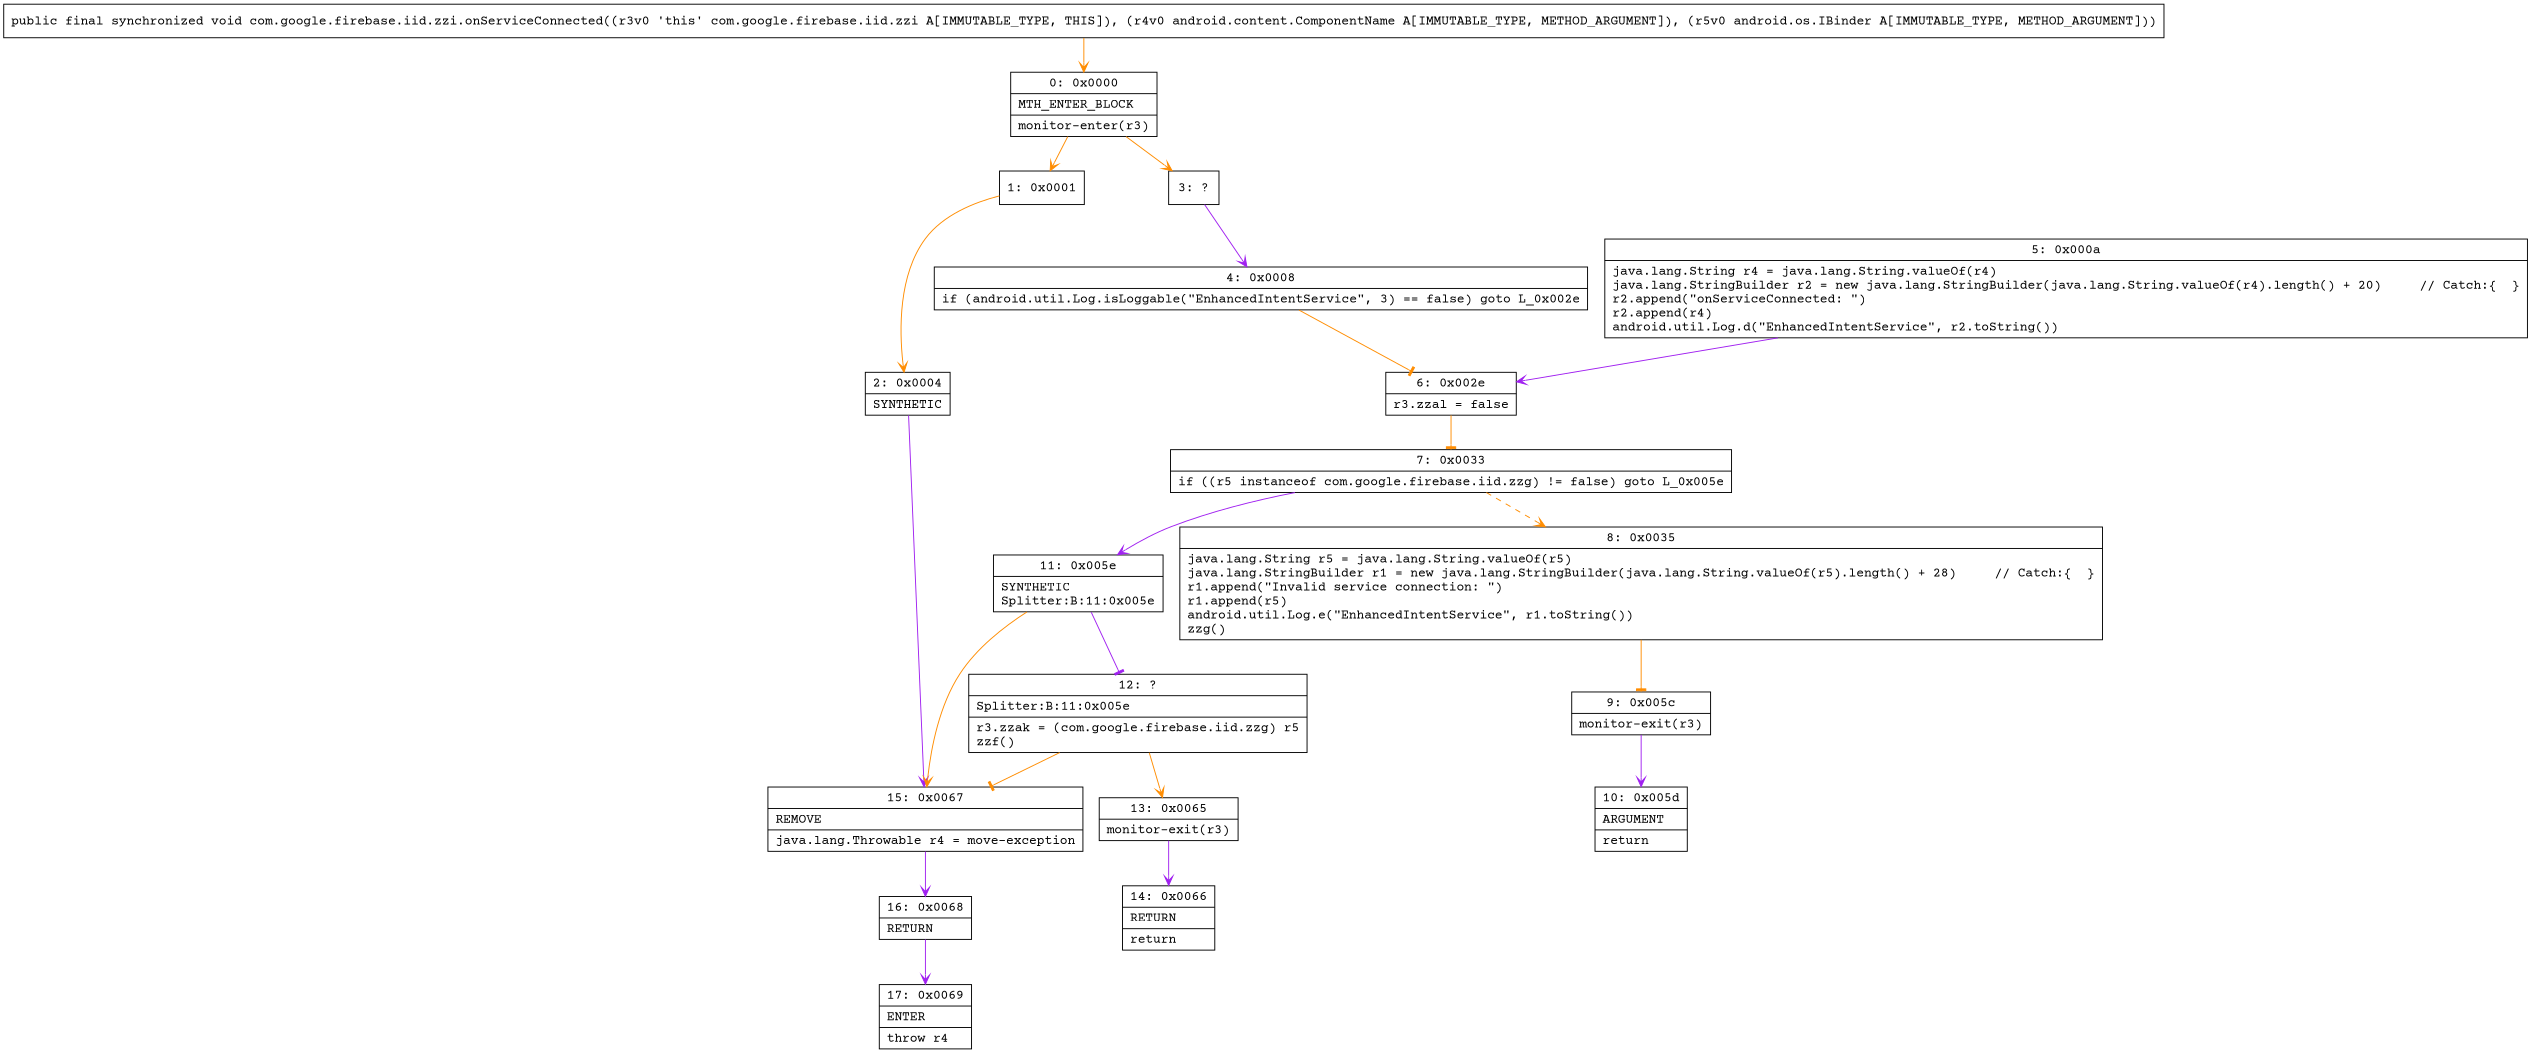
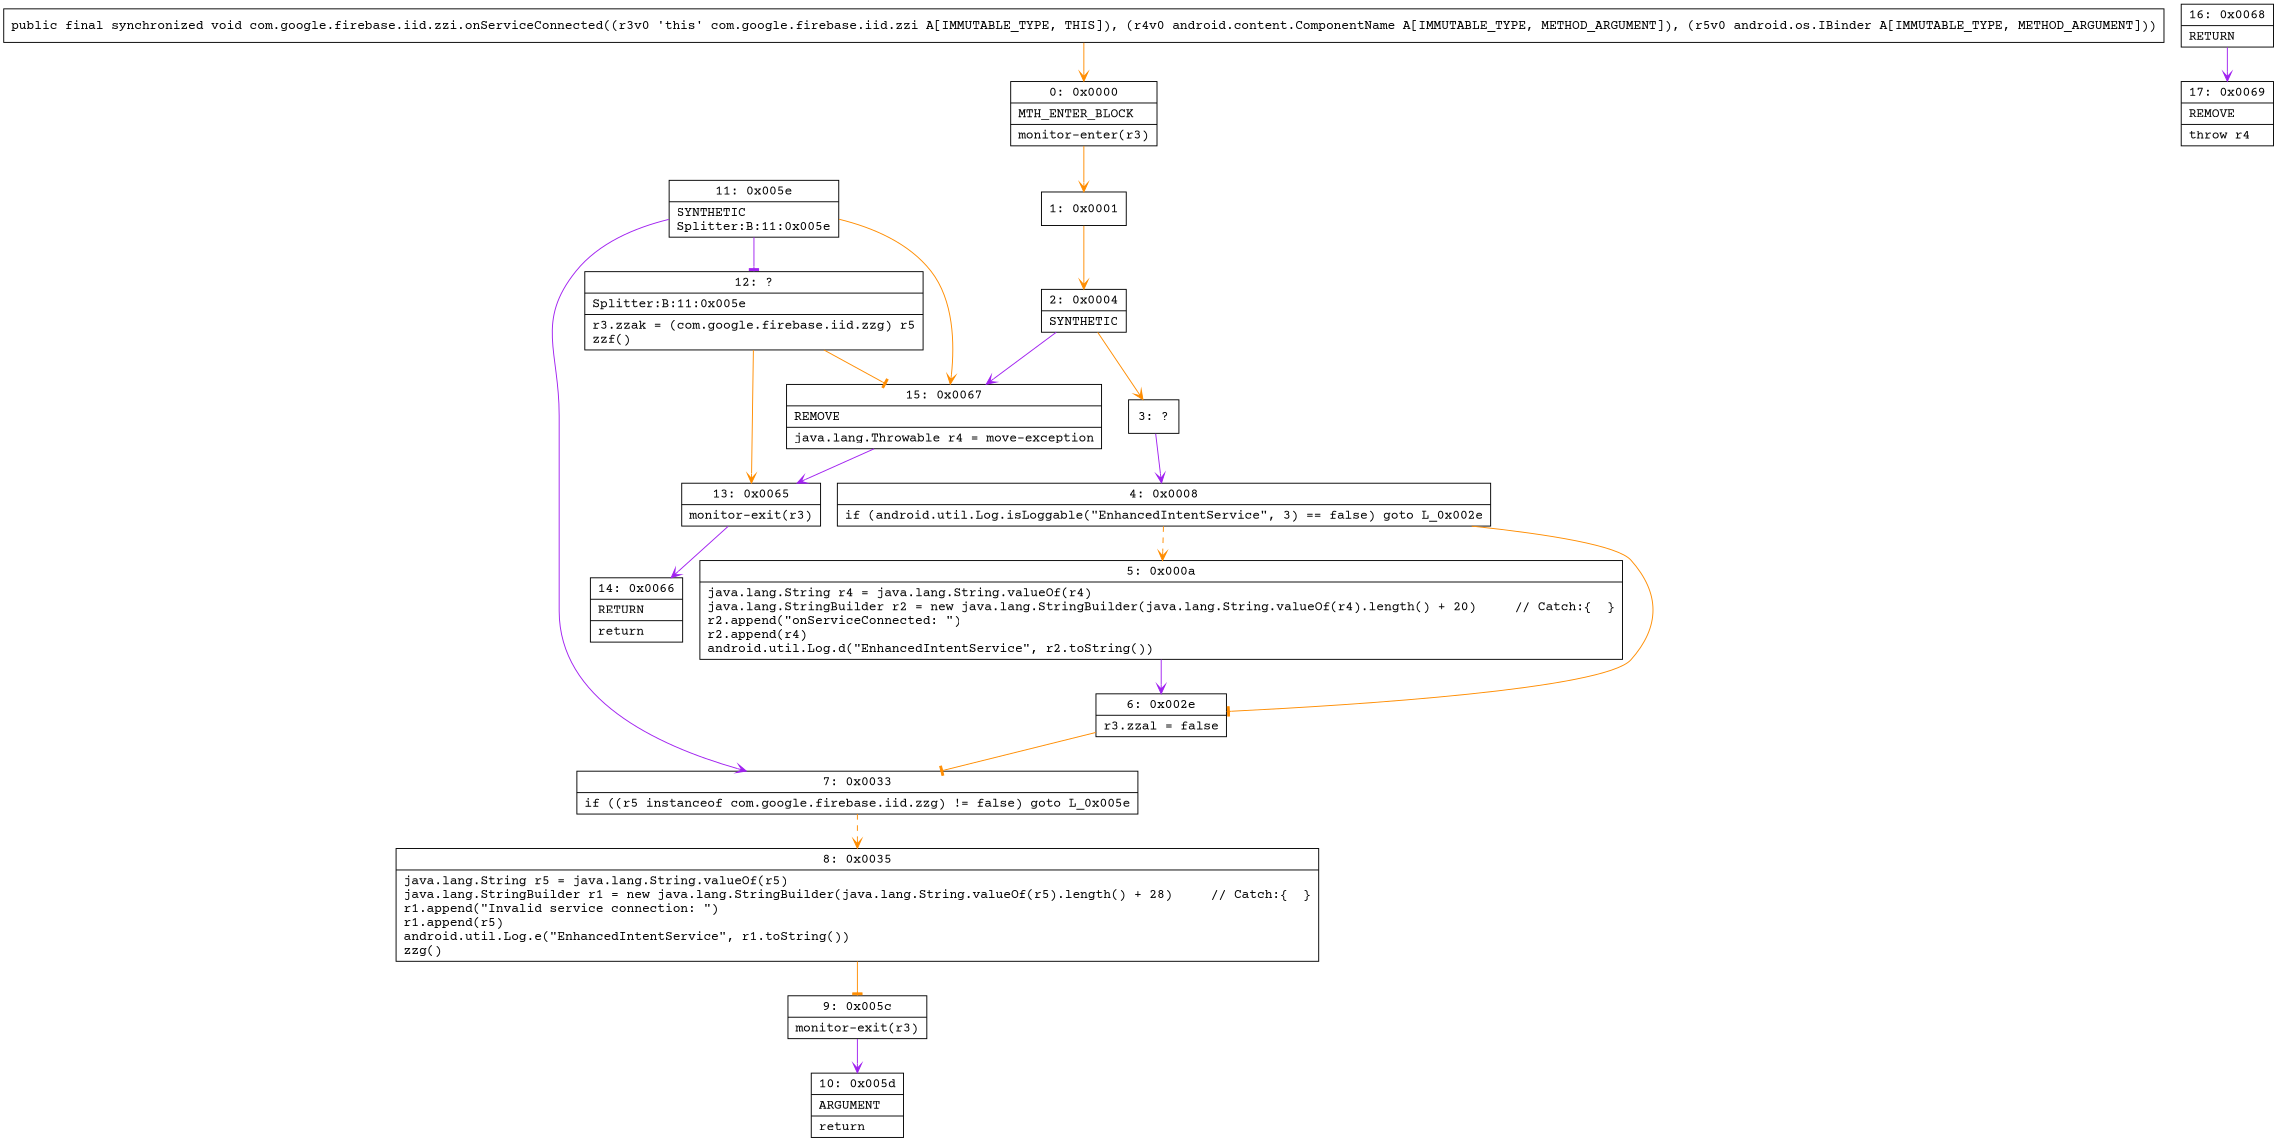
  digraph {
    fontname="Courier Prime"
    node [fontname="Courier Prime" shape=record]
    edge [arrowhead=vee color=darkorange fontname="Courier Prime"]
    n1 [label="{0\:\ 0x0000|MTH_ENTER_BLOCK\l|monitor\-enter(r3)\l}"]
    n2 [label="{1\:\ 0x0001}"]
    n3 [label="{2\:\ 0x0004|SYNTHETIC\l}"]
    n4 [label="{3\:\ ?}"]
    n5 [label="{15\:\ 0x0067|REMOVE\l|java.lang.Throwable r4 = move\-exception\l}"]
    n6 [label="{4\:\ 0x0008|if (android.util.Log.isLoggable(\"EnhancedIntentService\", 3) == false) goto L_0x002e\l}"]
    n7 [label="{16\:\ 0x0068|RETURN\l}"]
    n8 [label="{5\:\ 0x000a|java.lang.String r4 = java.lang.String.valueOf(r4)\ljava.lang.StringBuilder r2 = new java.lang.StringBuilder(java.lang.String.valueOf(r4).length() + 20)     \/\/ Catch:\{  \}\lr2.append(\"onServiceConnected: \")\lr2.append(r4)\landroid.util.Log.d(\"EnhancedIntentService\", r2.toString())\l}"]
    n9 [label="{6\:\ 0x002e|r3.zzal = false\l}"]
    n10 [label="{7\:\ 0x0033|if ((r5 instanceof com.google.firebase.iid.zzg) != false) goto L_0x005e\l}"]
    n11 [label="{8\:\ 0x0035|java.lang.String r5 = java.lang.String.valueOf(r5)\ljava.lang.StringBuilder r1 = new java.lang.StringBuilder(java.lang.String.valueOf(r5).length() + 28)     \/\/ Catch:\{  \}\lr1.append(\"Invalid service connection: \")\lr1.append(r5)\landroid.util.Log.e(\"EnhancedIntentService\", r1.toString())\lzzg()\l}"]
    n12 [label="{11\:\ 0x005e|SYNTHETIC\lSplitter:B:11:0x005e\l}"]
    n13 [label="{9\:\ 0x005c|monitor\-exit(r3)\l}"]
    n14 [label="{12\:\ ?|Splitter:B:11:0x005e\l|r3.zzak = (com.google.firebase.iid.zzg) r5\lzzf()\l}"]
    n15 [label="{10\:\ 0x005d|ARGUMENT\l|return\l}"]
    n16 [label="{13\:\ 0x0065|monitor\-exit(r3)\l}"]
    n17 [label="{14\:\ 0x0066|RETURN\l|return\l}"]
-   n18 [label="{17\:\ 0x0069|ENTER\l|throw r4\l}"]
+   n18 [label="{17\:\ 0x0069|REMOVE\l|throw r4\l}"]
    n19 [label="{public final synchronized void com.google.firebase.iid.zzi.onServiceConnected((r3v0 'this' com.google.firebase.iid.zzi A[IMMUTABLE_TYPE, THIS]), (r4v0 android.content.ComponentName A[IMMUTABLE_TYPE, METHOD_ARGUMENT]), (r5v0 android.os.IBinder A[IMMUTABLE_TYPE, METHOD_ARGUMENT])) }"]
    n1 -> n2
    n2 -> n3
-   n1 -> n4
+   n3 -> n4
    n3 -> n5 [color=purple]
    n4 -> n6 [color=purple]
-   n5 -> n7 [color=purple]
+   n5 -> n16 [color=purple]
+   n6 -> n8 [style=dashed]
    n6 -> n9 [arrowhead=tee]
    n7 -> n18 [color=purple]
    n8 -> n9 [color=purple]
    n9 -> n10 [arrowhead=tee]
    n10 -> n11 [style=dashed]
-   n10 -> n12 [color=purple]
+   n12 -> n10 [color=purple]
    n11 -> n13 [arrowhead=tee]
    n12 -> n5
    n12 -> n14 [arrowhead=tee color=purple]
    n13 -> n15 [color=purple]
    n14 -> n5 [arrowhead=tee]
    n14 -> n16
    n16 -> n17 [color=purple]
    n19 -> n1
  }
